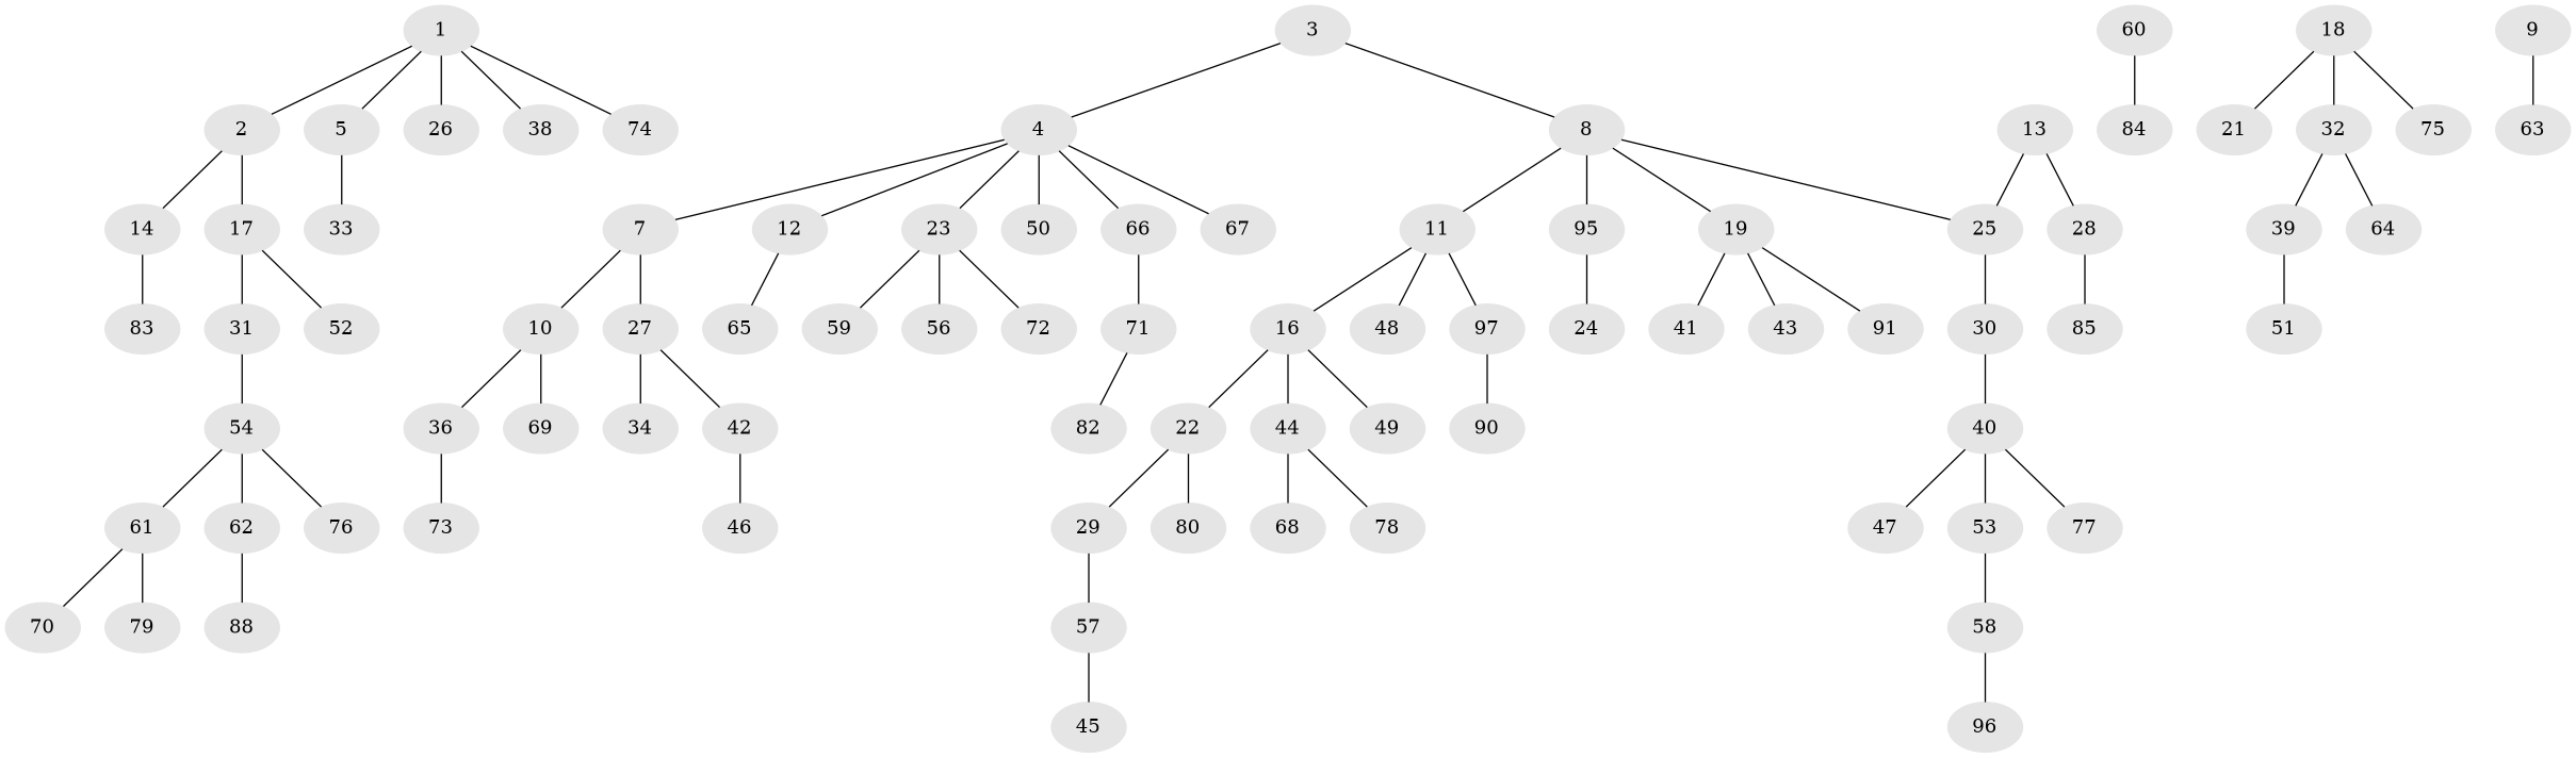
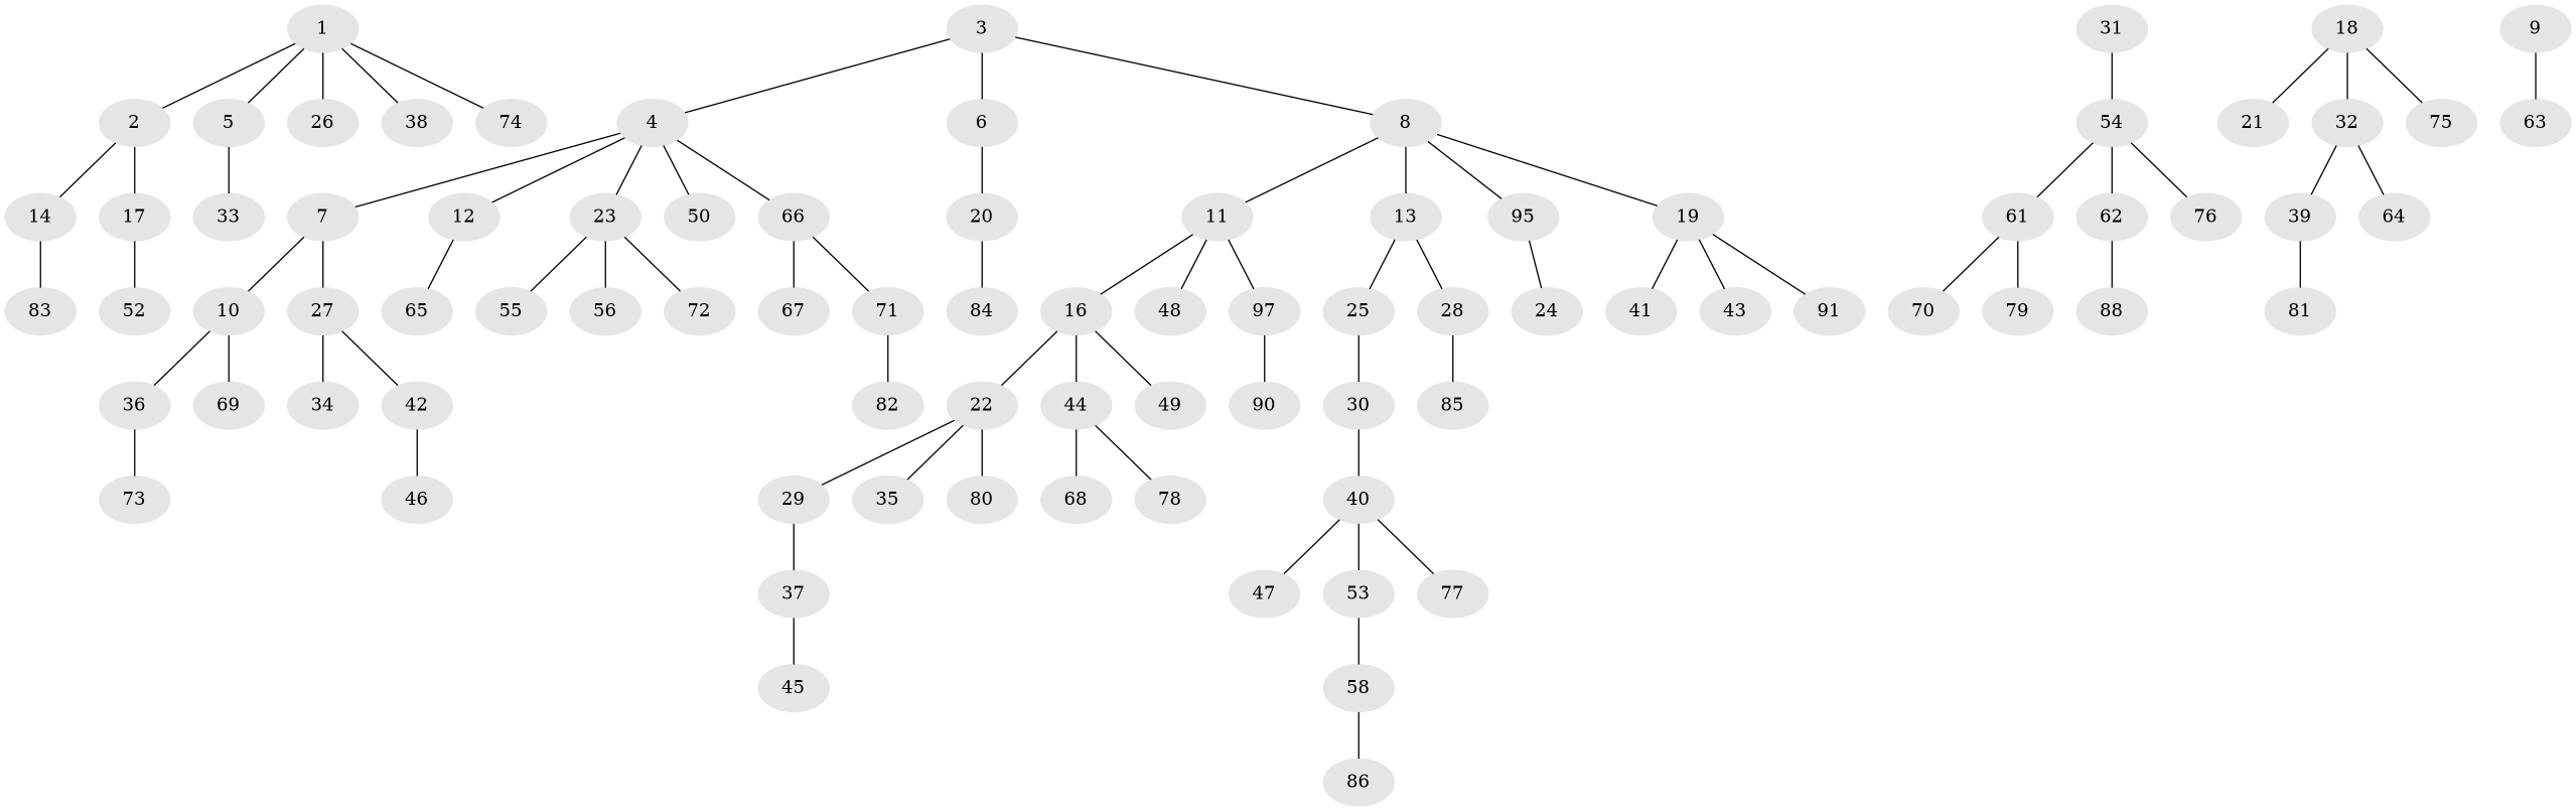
  graph {
    node [color=gray90 style=filled]
    1
    2
    5
    26
    38
    74
    14
    17
    3
    4
+   6
    8
    33
    83
    31
    52
    7
    12
    23
    50
    66
    67
-   20 [label=60]
+   20
    11
    13
    n26 [label=95]
    19
    10
    27
    65
    18
    21
    32
    75
-   55 [label=59]
+   55
    56
    72
    71
    84
    36
    69
    34
    42
    9
    63
    16
    48
    n48 [label=97]
    25
    28
    24
    41
    43
    n54 [label=91]
    73
    22
    44
    49
    n59 [label=90]
    30
    85
    29
+   35
    80
    68
    78
    54
    39
    64
-   81 [label=51]
-   37 [label=57]
+   81
+   37
    40
    46
    45
    47
    53
    77
    61
    62
    76
    58
-   86 [label=96]
+   86
    70
    79
    88
    82
    1 -- 2
    1 -- 5
    1 -- 26
    1 -- 38
    1 -- 74
    2 -- 14
    2 -- 17
    5 -- 33
    14 -- 83
-   17 -- 31
    17 -- 52
    3 -- 4
+   3 -- 6
    3 -- 8
    4 -- 7
    4 -- 12
    4 -- 23
    4 -- 50
    4 -- 66
-   4 -- 67
+   66 -- 67
+   6 -- 20
    8 -- 11
-   8 -- 25
+   8 -- 13
    8 -- n26
    8 -- 19
    31 -- 54
    7 -- 10
    7 -- 27
    12 -- 65
    23 -- 55
    23 -- 56
    23 -- 72
    66 -- 71
    20 -- 84
    11 -- 16
    11 -- 48
    11 -- n48
    13 -- 25
    13 -- 28
    n26 -- 24
    19 -- 41
    19 -- 43
    19 -- n54
    10 -- 36
    10 -- 69
    27 -- 34
    27 -- 42
    18 -- 21
    18 -- 32
    18 -- 75
    32 -- 39
    32 -- 64
    71 -- 82
    36 -- 73
    42 -- 46
    9 -- 63
    16 -- 22
    16 -- 44
    16 -- 49
    n48 -- n59
    25 -- 30
    28 -- 85
    22 -- 29
+   22 -- 35
    22 -- 80
    44 -- 68
    44 -- 78
    30 -- 40
    29 -- 37
    54 -- 61
    54 -- 62
    54 -- 76
    39 -- 81
    37 -- 45
    40 -- 47
    40 -- 53
    40 -- 77
    53 -- 58
    61 -- 70
    61 -- 79
    62 -- 88
    58 -- 86
  }
